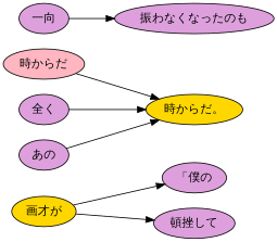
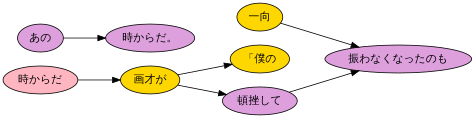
  digraph {
    rankdir=LR
    node [fillcolor=plum style=filled]
-   n1 [label="「僕の"]
+   n1 [fillcolor=gold label="「僕の"]
    n2 [fillcolor=gold label="画才が"]
    n3 [label="頓挫して"]
    n4 [fillcolor=lightpink label="時からだ"]
    n5 [label="振わなくなったのも"]
-   n6 [label="一向"]
-   n7 [fillcolor=gold label="時からだ。"]
-   n8 [label="全く"]
+   n6 [fillcolor=gold label="一向"]
+   n7 [label="時からだ。"]
    n9 [label="あの"]
    n2 -> n1
    n2 -> n3
-   n4 -> n7
+   n3 -> n5
+   n4 -> n2
    n6 -> n5
-   n8 -> n7
    n9 -> n7
  }
